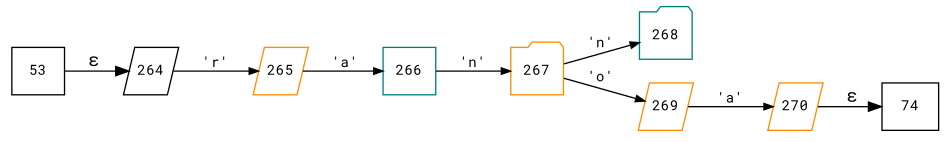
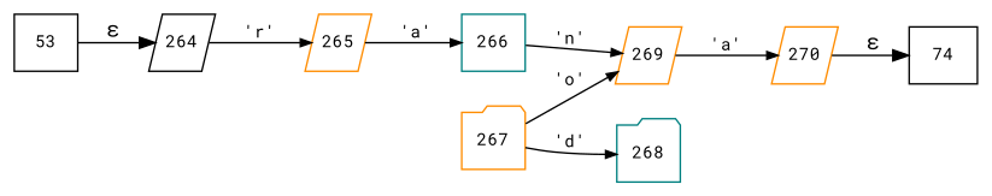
  digraph {
    fontname="Roboto Mono"
    rankdir=LR
    node [color=darkorange fixedsize=true fontname="Roboto Mono" fontsize=11 shape=parallelogram peripheries=1]
    edge [arrowhead=normal arrowsize=.7 fontname="Roboto Mono" fontsize=11]
    n1 [color=black label=74 shape=box width=.6 peripheries=""]
    n2 [color=black label=264 width=.55]
    n3 [label=265 width=.55]
    n4 [color=teal label=266 shape=box width=.55]
    n5 [color=black label=53 shape=box width=.55]
    n6 [label=267 shape=folder width=.55]
    n7 [color=teal label=268 shape=folder width=.55]
    n8 [label=269 width=.55]
    n9 [label=270 width=.55]
    n2 -> n3 [label="'r'"]
    n3 -> n4 [label="'a'"]
-   n4 -> n6 [label="'n'"]
+   n4 -> n8 [label="'n'"]
    n5 -> n2 [label="&epsilon;" arrowhead="" arrowsize="" fontsize=""]
-   n6 -> n7 [label="'n'"]
+   n6 -> n7 [label="'d'"]
    n6 -> n8 [label="'o'"]
    n8 -> n9 [label="'a'"]
    n9 -> n1 [label="&epsilon;" arrowhead="" arrowsize="" fontsize=""]
  }
